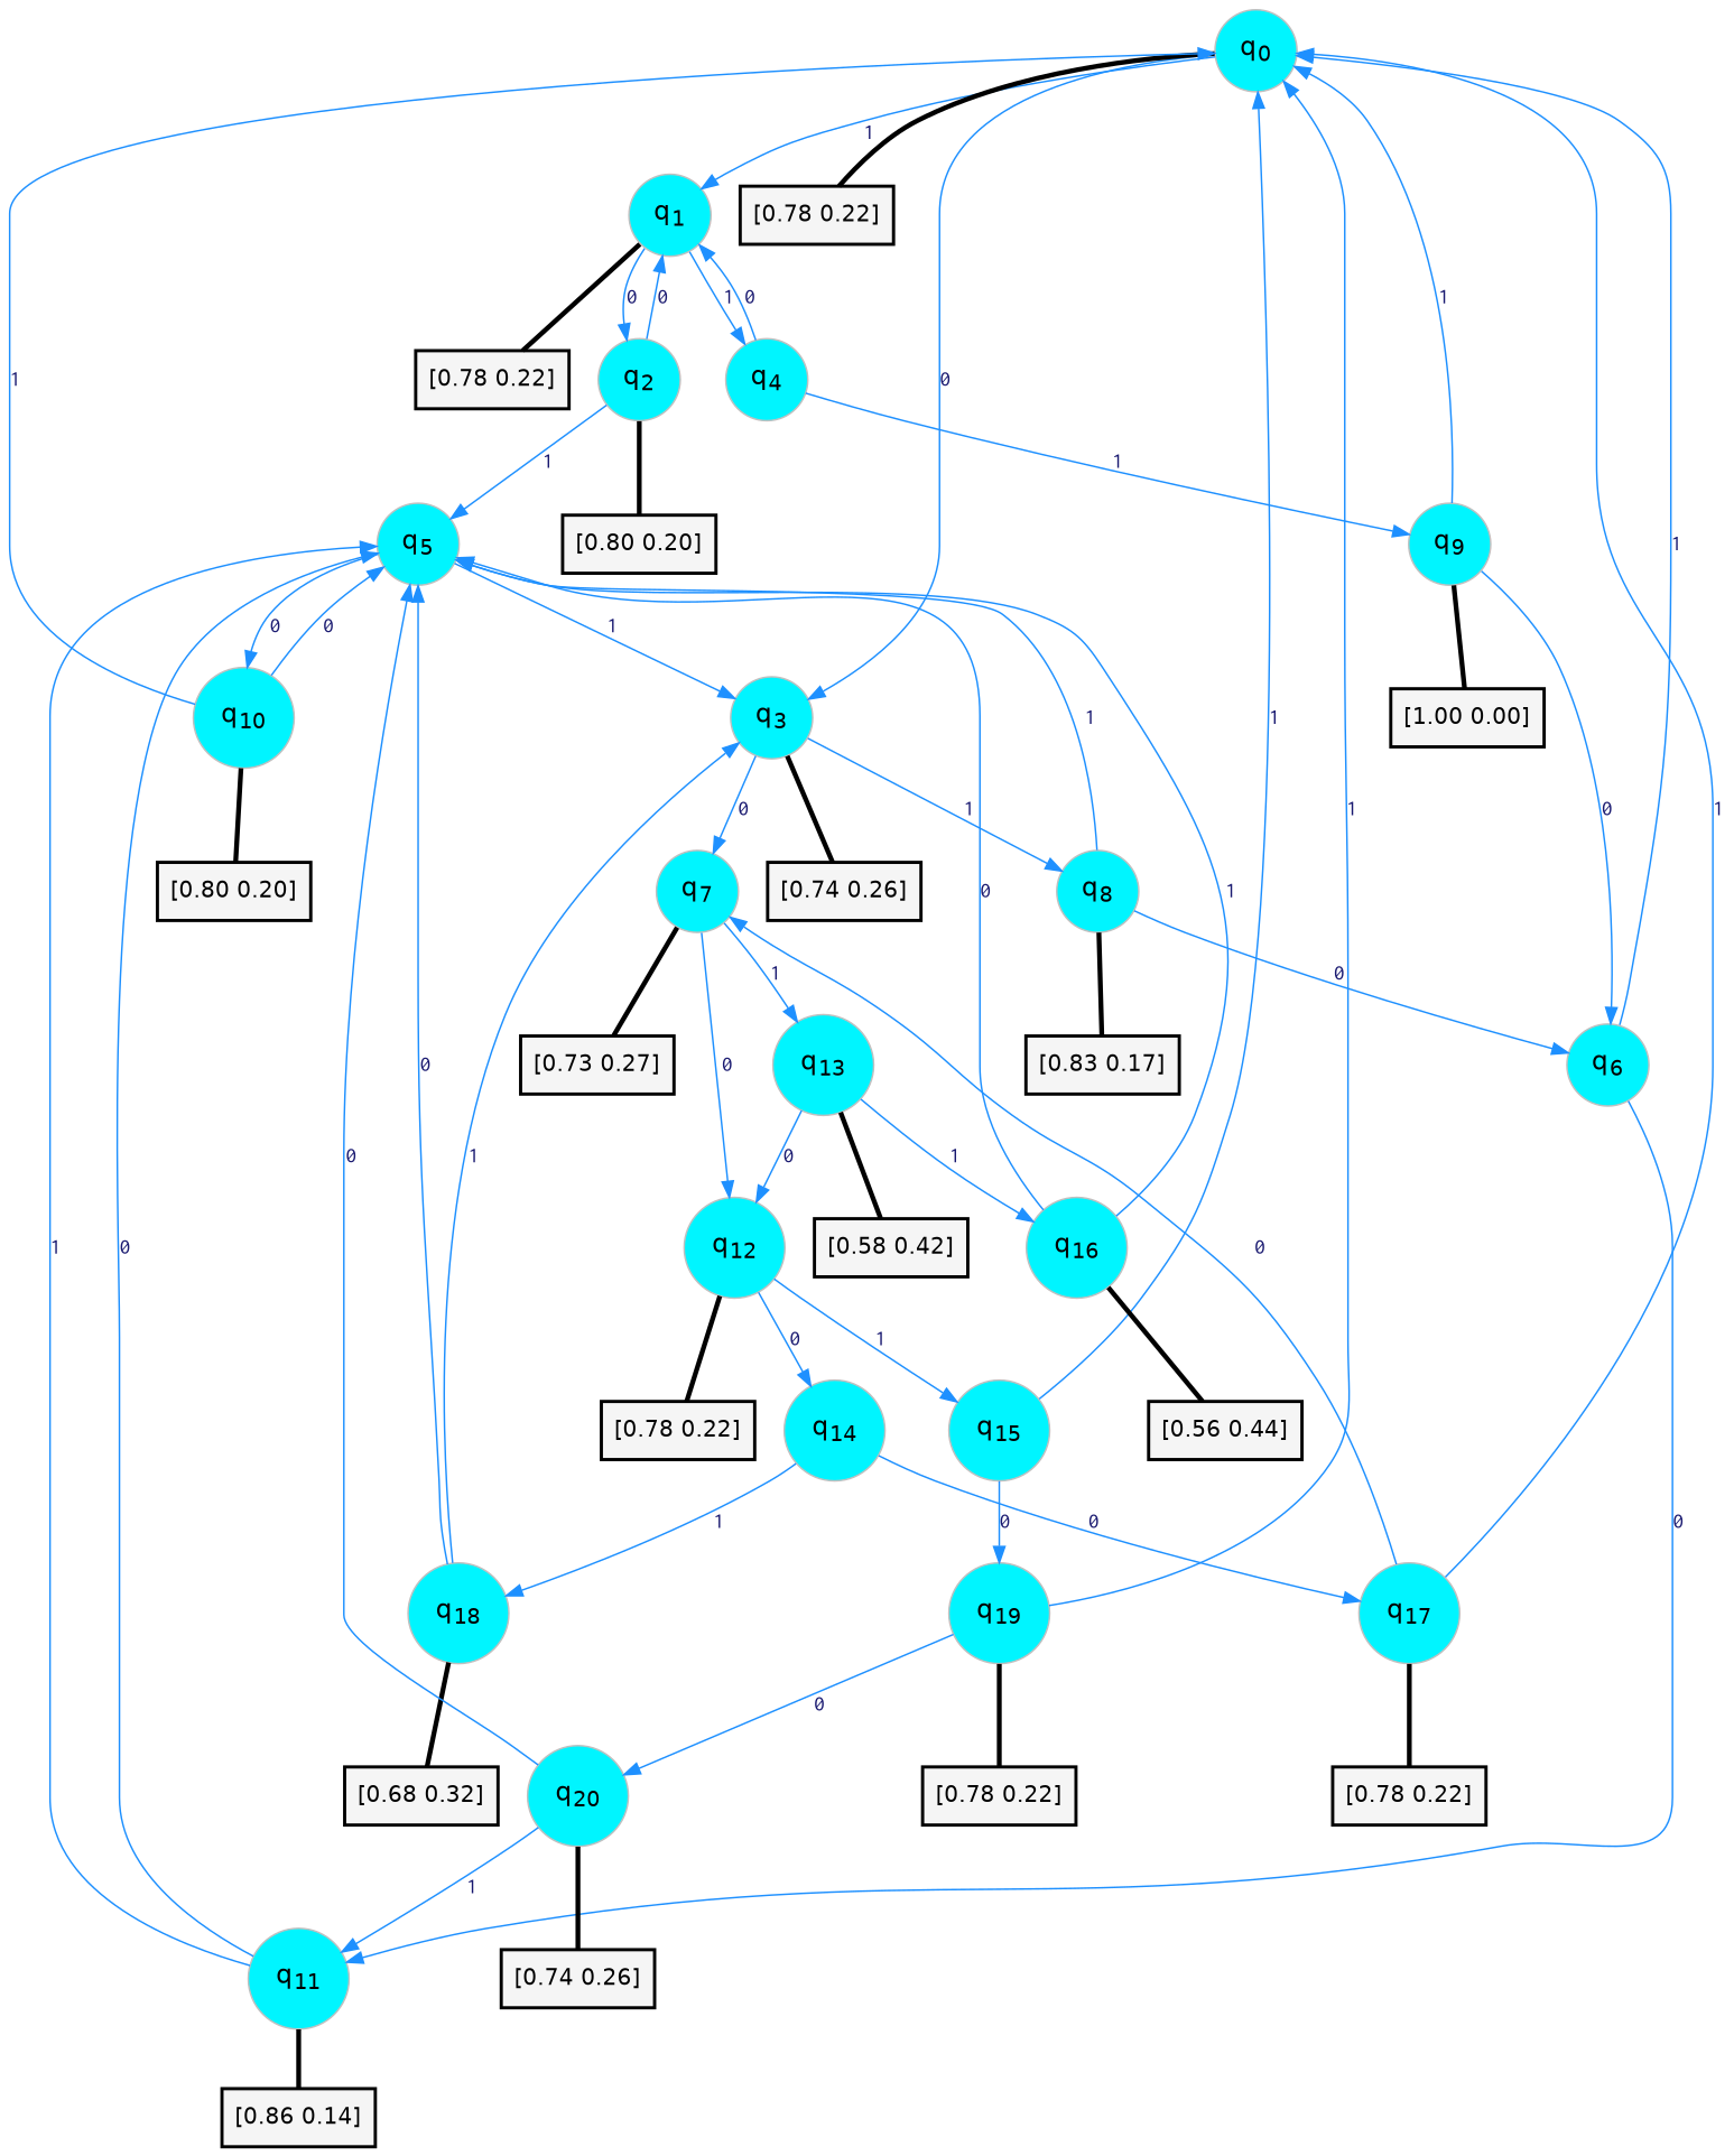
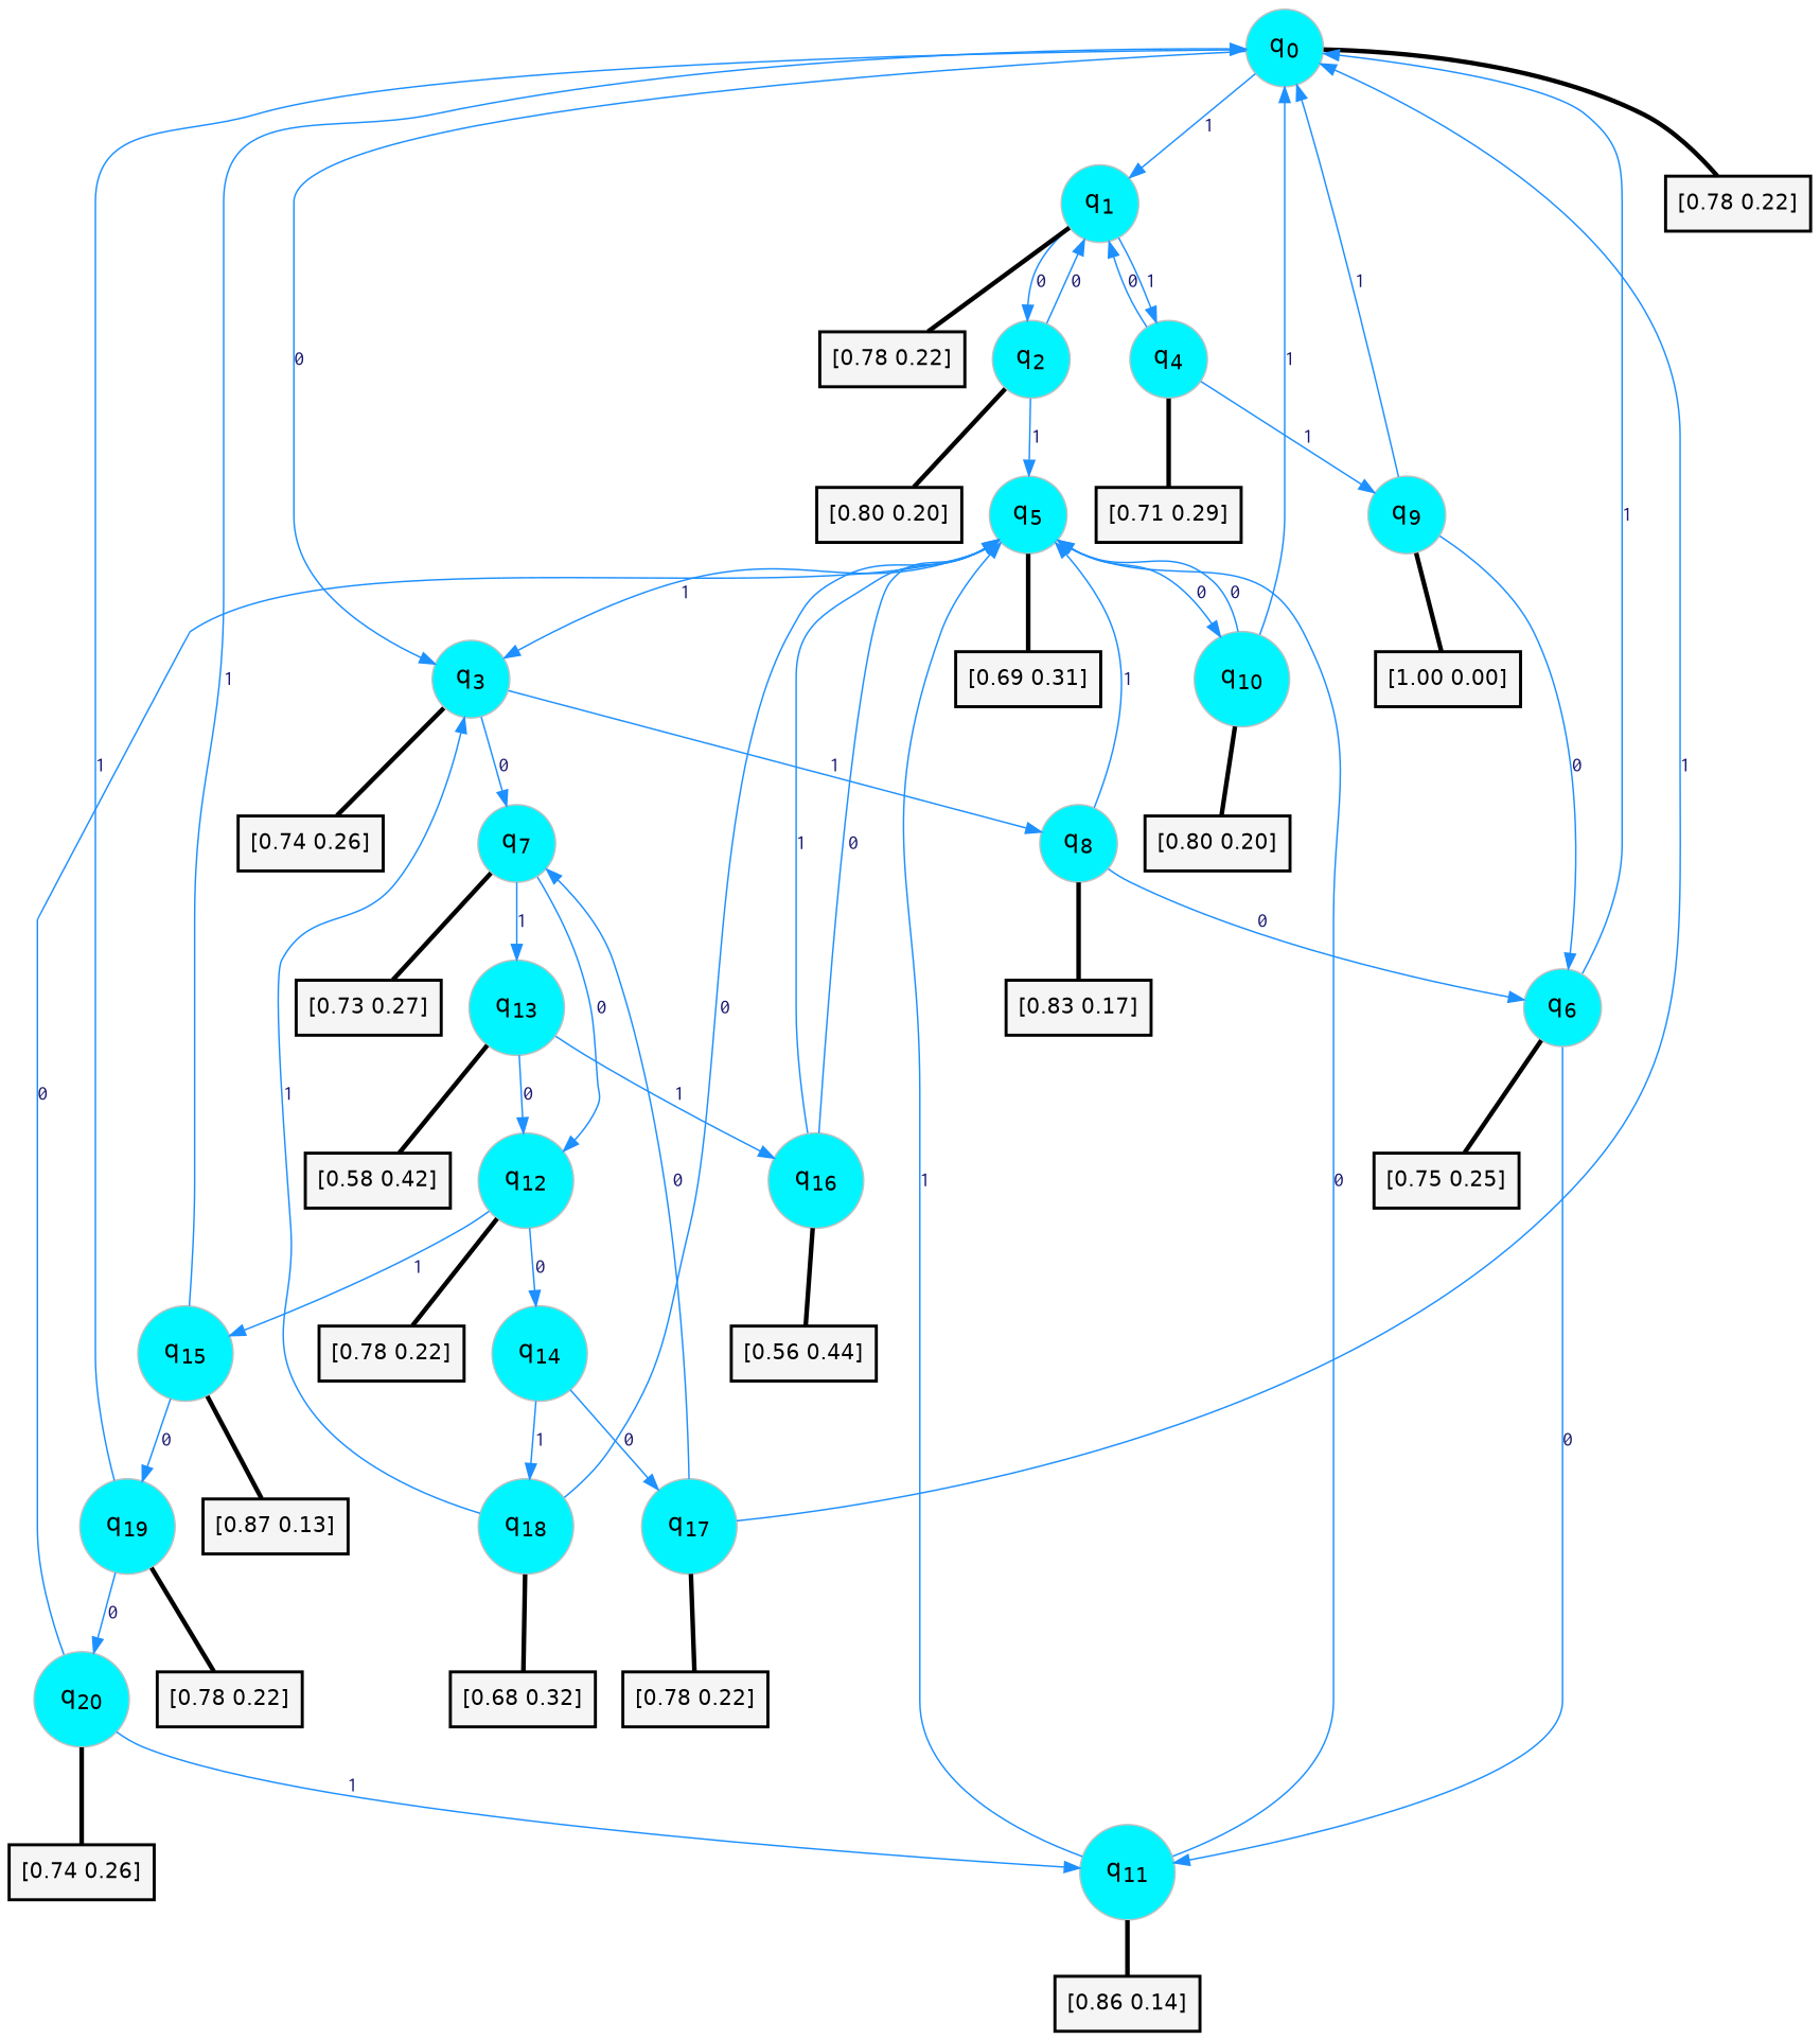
  digraph {
    rankdir=TD
    node [color=gray fillcolor=turquoise1 fontcolor=black fontname=Helvetica fontsize=16 fontweight=bold shape=circle style=filled]
    edge [arrowsize=1 color=dodgerblue1 fontcolor=midnightblue fontname=courier fontweight=bold penwidth=1 style=solid weight=20]
    n1 [label=<q<SUB>0</SUB>>]
    n2 [label=<q<SUB>1</SUB>>]
    n3 [label=<q<SUB>3</SUB>>]
    n4 [color=black fillcolor=whitesmoke fontsize=14 label="[0.78 0.22]" penwidth=2 shape=box]
    n5 [label=<q<SUB>2</SUB>>]
    n6 [label=<q<SUB>4</SUB>>]
    n7 [color=black fillcolor=whitesmoke fontsize=14 label="[0.78 0.22]" penwidth=2 shape=box]
    n8 [label=<q<SUB>7</SUB>>]
    n9 [label=<q<SUB>8</SUB>>]
    n10 [color=black fillcolor=whitesmoke fontsize=14 label="[0.74 0.26]" penwidth=2 shape=box]
    n11 [label=<q<SUB>5</SUB>>]
    n12 [color=black fillcolor=whitesmoke fontsize=14 label="[0.80 0.20]" penwidth=2 shape=box]
    n13 [label=<q<SUB>9</SUB>>]
+   n14 [color=black fillcolor=whitesmoke fontsize=14 label="[0.71 0.29]" penwidth=2 shape=box]
    n15 [label=<q<SUB>10</SUB>>]
+   n16 [color=black fillcolor=whitesmoke fontsize=14 label="[0.69 0.31]" penwidth=2 shape=box]
    n17 [label=<q<SUB>12</SUB>>]
    n18 [label=<q<SUB>13</SUB>>]
    n19 [color=black fillcolor=whitesmoke fontsize=14 label="[0.73 0.27]" penwidth=2 shape=box]
    n20 [label=<q<SUB>6</SUB>>]
    n21 [color=black fillcolor=whitesmoke fontsize=14 label="[0.83 0.17]" penwidth=2 shape=box]
    n22 [color=black fillcolor=whitesmoke fontsize=14 label="[1.00 0.00]" penwidth=2 shape=box]
    n23 [color=black fillcolor=whitesmoke fontsize=14 label="[0.80 0.20]" penwidth=2 shape=box]
    n24 [label=<q<SUB>11</SUB>>]
+   n25 [color=black fillcolor=whitesmoke fontsize=14 label="[0.75 0.25]" penwidth=2 shape=box]
    n26 [color=black fillcolor=whitesmoke fontsize=14 label="[0.86 0.14]" penwidth=2 shape=box]
    n27 [label=<q<SUB>14</SUB>>]
    n28 [label=<q<SUB>15</SUB>>]
    n29 [color=black fillcolor=whitesmoke fontsize=14 label="[0.78 0.22]" penwidth=2 shape=box]
    n30 [label=<q<SUB>16</SUB>>]
    n31 [color=black fillcolor=whitesmoke fontsize=14 label="[0.58 0.42]" penwidth=2 shape=box]
    n32 [label=<q<SUB>17</SUB>>]
    n33 [label=<q<SUB>18</SUB>>]
    n34 [label=<q<SUB>19</SUB>>]
+   n35 [color=black fillcolor=whitesmoke fontsize=14 label="[0.87 0.13]" penwidth=2 shape=box]
    n36 [color=black fillcolor=whitesmoke fontsize=14 label="[0.56 0.44]" penwidth=2 shape=box]
    n37 [color=black fillcolor=whitesmoke fontsize=14 label="[0.78 0.22]" penwidth=2 shape=box]
    n38 [color=black fillcolor=whitesmoke fontsize=14 label="[0.68 0.32]" penwidth=2 shape=box]
    n39 [label=<q<SUB>20</SUB>>]
    n40 [color=black fillcolor=whitesmoke fontsize=14 label="[0.78 0.22]" penwidth=2 shape=box]
    n41 [color=black fillcolor=whitesmoke fontsize=14 label="[0.74 0.26]" penwidth=2 shape=box]
    n1 -> n2 [label=1]
    n1 -> n3 [label=0]
    n1 -> n4 [arrowhead=none color=black penwidth=3]
    n2 -> n5 [label=0]
    n2 -> n6 [label=1]
    n2 -> n7 [arrowhead=none color=black penwidth=3]
    n3 -> n8 [label=0]
    n3 -> n9 [label=1]
    n3 -> n10 [arrowhead=none color=black penwidth=3]
    n5 -> n2 [label=0]
    n5 -> n11 [label=1]
    n5 -> n12 [arrowhead=none color=black penwidth=3]
    n6 -> n2 [label=0]
    n6 -> n13 [label=1]
+   n6 -> n14 [arrowhead=none color=black penwidth=3]
    n8 -> n17 [label=0]
    n8 -> n18 [label=1]
    n8 -> n19 [arrowhead=none color=black penwidth=3]
    n9 -> n11 [label=1]
    n9 -> n20 [label=0]
    n9 -> n21 [arrowhead=none color=black penwidth=3]
    n11 -> n3 [label=1]
    n11 -> n15 [label=0]
+   n11 -> n16 [arrowhead=none color=black penwidth=3]
    n13 -> n1 [label=1]
    n13 -> n20 [label=0]
    n13 -> n22 [arrowhead=none color=black penwidth=3]
    n15 -> n1 [label=1]
    n15 -> n11 [label=0]
    n15 -> n23 [arrowhead=none color=black penwidth=3]
    n17 -> n27 [label=0]
    n17 -> n28 [label=1]
    n17 -> n29 [arrowhead=none color=black penwidth=3]
    n18 -> n17 [label=0]
    n18 -> n30 [label=1]
    n18 -> n31 [arrowhead=none color=black penwidth=3]
    n20 -> n1 [label=1]
    n20 -> n24 [label=0]
+   n20 -> n25 [arrowhead=none color=black penwidth=3]
    n24 -> n11 [label=0]
    n24 -> n11 [label=1]
    n24 -> n26 [arrowhead=none color=black penwidth=3]
    n27 -> n32 [label=0]
    n27 -> n33 [label=1]
    n28 -> n1 [label=1]
    n28 -> n34 [label=0]
+   n28 -> n35 [arrowhead=none color=black penwidth=3]
    n30 -> n11 [label=0]
    n30 -> n11 [label=1]
    n30 -> n36 [arrowhead=none color=black penwidth=3]
    n32 -> n1 [label=1]
    n32 -> n8 [label=0]
    n32 -> n37 [arrowhead=none color=black penwidth=3]
    n33 -> n3 [label=1]
    n33 -> n11 [label=0]
    n33 -> n38 [arrowhead=none color=black penwidth=3]
    n34 -> n1 [label=1]
    n34 -> n39 [label=0]
    n34 -> n40 [arrowhead=none color=black penwidth=3]
    n39 -> n11 [label=0]
    n39 -> n24 [label=1]
    n39 -> n41 [arrowhead=none color=black penwidth=3]
  }
